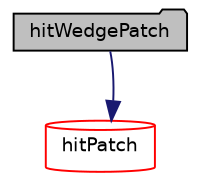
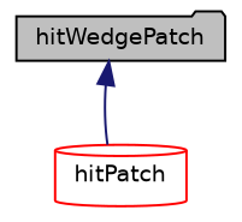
  digraph {
    rankdir=TB
    node [fontname=Helvetica fontsize=10]
    n1 [color=black fillcolor=grey75 fontcolor=black height=0.2 label=hitWedgePatch shape=folder style=filled width=0.4]
    n2 [color=red height=0.2 label=hitPatch shape=cylinder width=0.4]
-   n2 -> n1 [color=midnightblue dir=back fontname=Helvetica fontsize=10 labelfontname=Helvetica labelfontsize=10 style=solid]
+   n1 -> n2 [color=midnightblue dir=back fontname=Helvetica fontsize=10 labelfontname=Helvetica labelfontsize=10 style=solid]
  }
